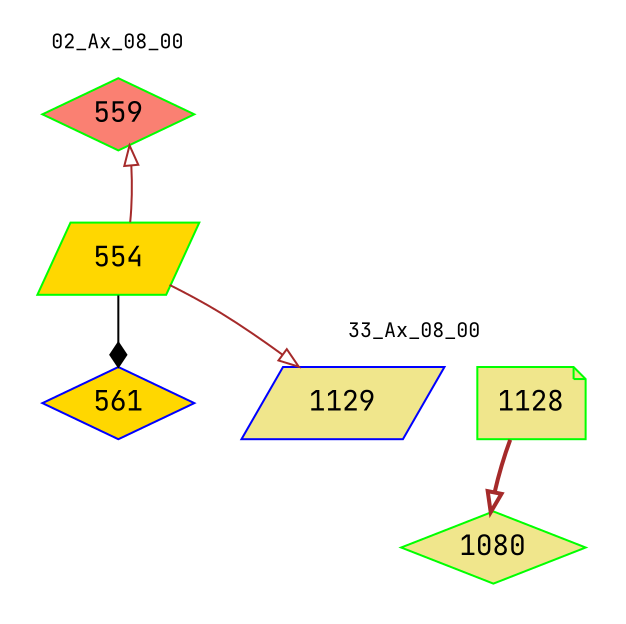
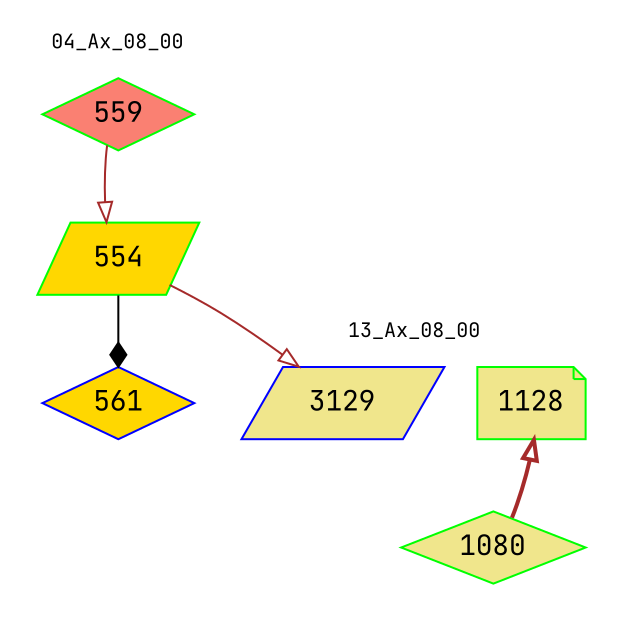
  digraph {
    fontname="JetBrains Mono"
    node [color=green fillcolor=khaki fontname="JetBrains Mono" shape=diamond style=filled]
    edge [arrowhead=onormal color=brown fontname="JetBrains Mono" style=solid]
    n1 [fillcolor=salmon label=559]
    n2 [fillcolor=gold label=554 shape=parallelogram]
    n3 [color=blue fillcolor=gold label=561]
    n4 [label=1128 shape=note]
    n5 [label=1080]
-   n6 [color=blue label=1129 shape=parallelogram]
+   n6 [color=blue label=3129 shape=parallelogram]
    subgraph cluster_1 {
      color=white
      fontsize=10
-     label="02_Ax_08_00"
+     label="04_Ax_08_00"
      n1
      n2
      n3
    }
    subgraph cluster_2 {
      color=white
      fontsize=10
-     label="33_Ax_08_00"
+     label="13_Ax_08_00"
      n4
      n5
      n6
    }
-   n2 -> n1
+   n1 -> n2
    n2 -> n3 [arrowhead=diamond color=black]
    n2 -> n6
-   n4 -> n5 [style=bold]
+   n5 -> n4 [style=bold]
  }
